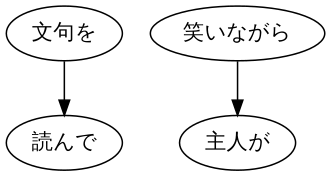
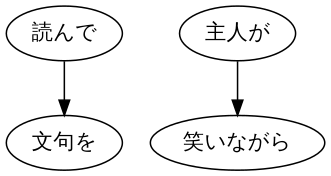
  digraph {
    n1 [label="文句を"]
    n2 [label="読んで"]
    n3 [label="笑いながら"]
    n4 [label="主人が"]
-   n1 -> n2
-   n3 -> n4
+   n2 -> n1
+   n4 -> n3
  }
